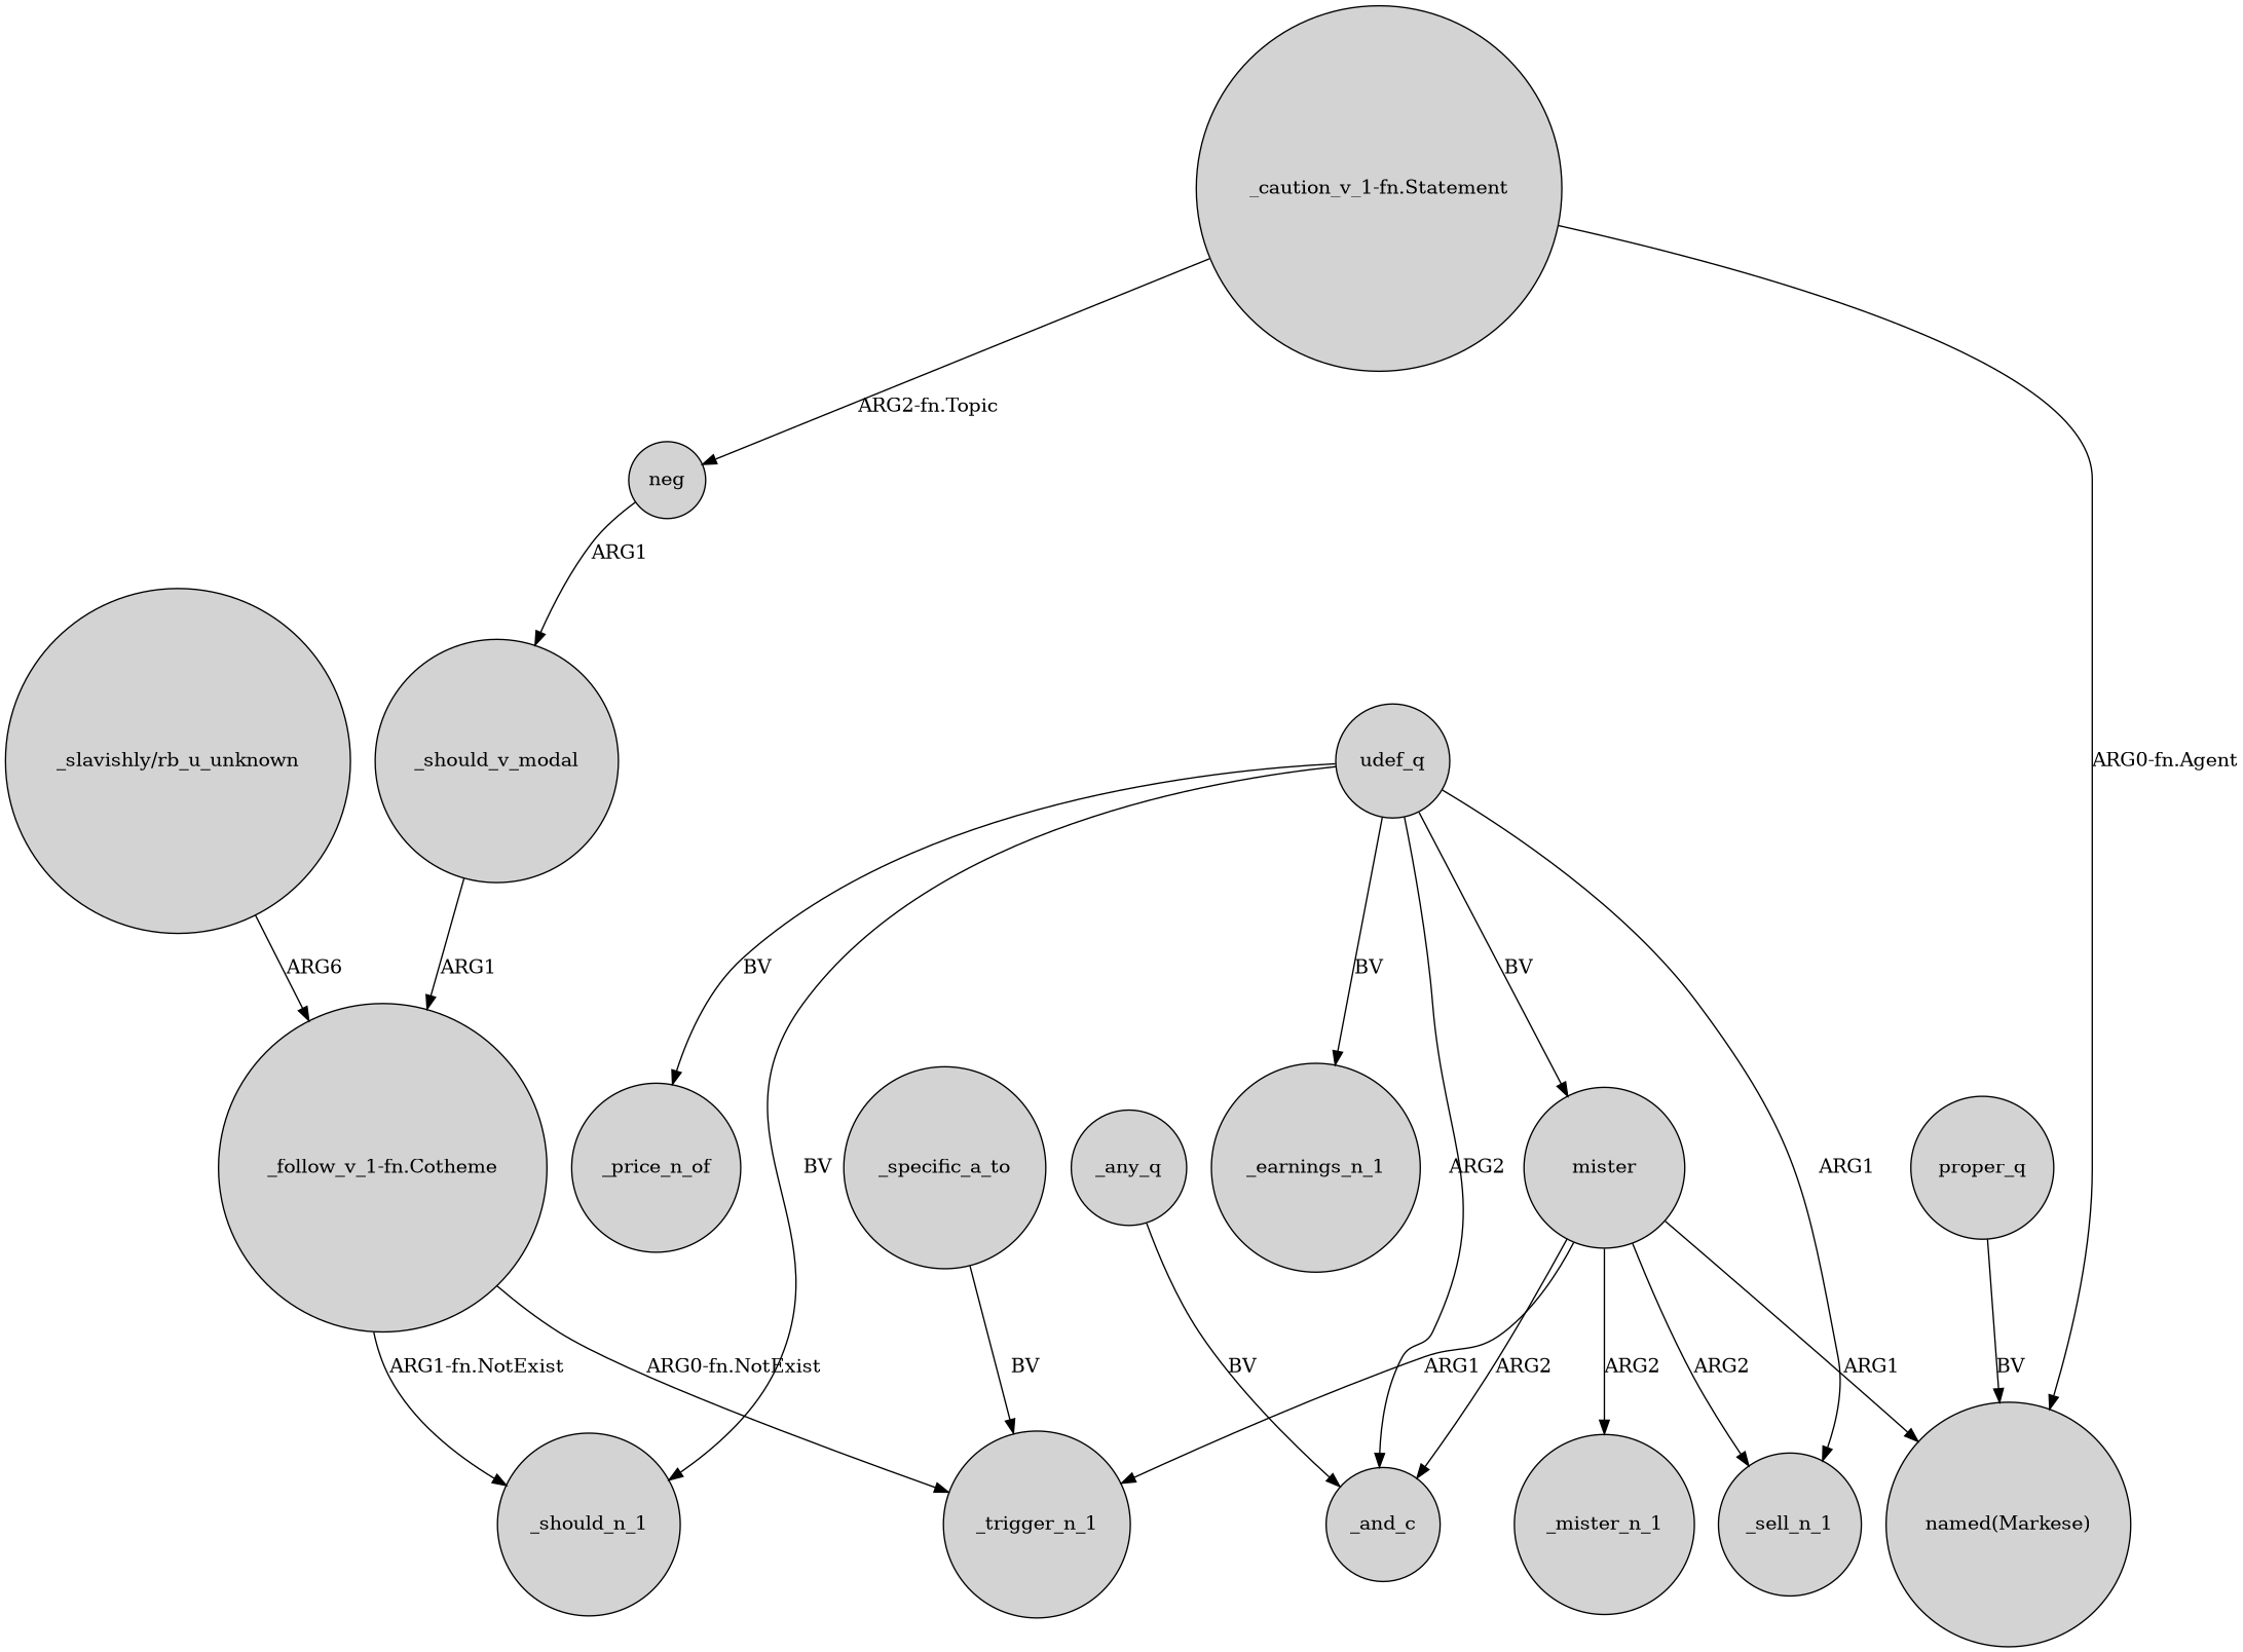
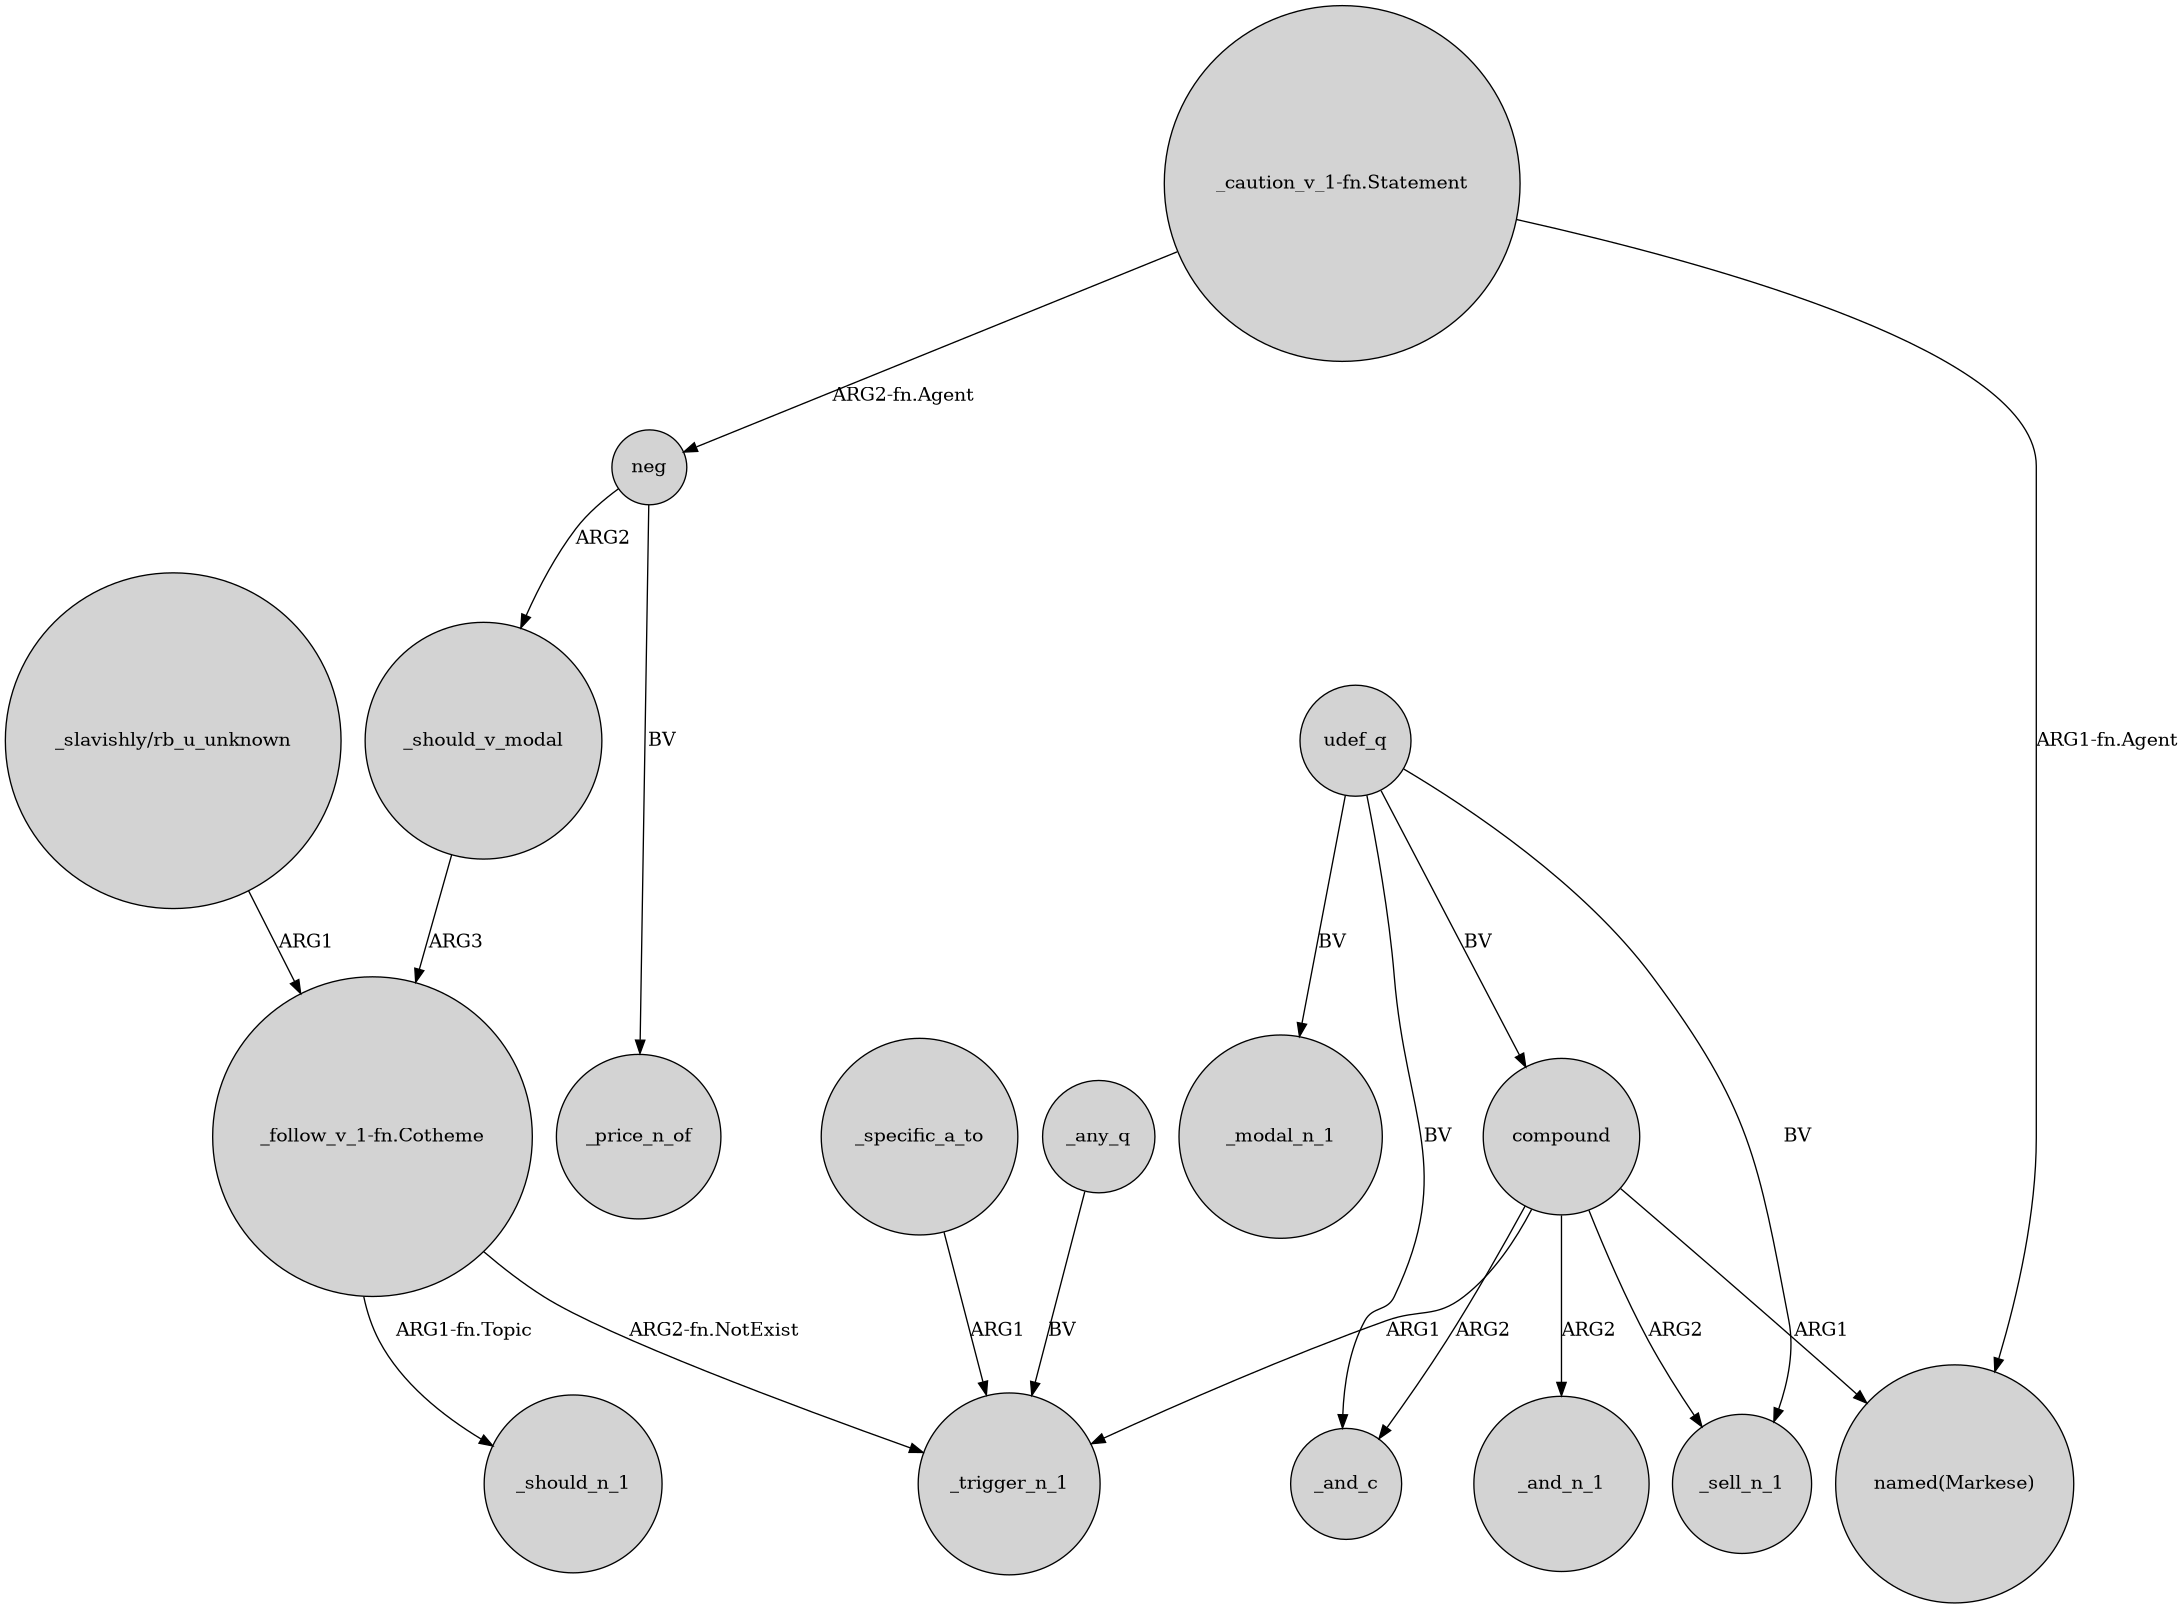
  digraph {
    node [shape=circle style=filled]
    udef_q
    _price_n_of
    n3 [label=_should_n_1]
    _sell_n_1
-   _earnings_n_1
+   _earnings_n_1 [label=_modal_n_1]
    _and_c
-   compound [label=mister]
+   compound
    _any_q
    _trigger_n_1
    neg
    _should_v_modal
    "_follow_v_1-fn.Cotheme"
-   _mister_n_1
+   _mister_n_1 [label=_and_n_1]
    "named(Markese)"
    "_caution_v_1-fn.Statement"
    _specific_a_to
-   proper_q
    "_slavishly/rb_u_unknown"
-   udef_q -> _price_n_of [label=BV]
-   udef_q -> n3 [label=BV]
-   udef_q -> _sell_n_1 [label=ARG1]
+   neg -> _price_n_of [label=BV]
+   udef_q -> _sell_n_1 [label=BV]
    udef_q -> _earnings_n_1 [label=BV]
-   udef_q -> _and_c [label=ARG2]
+   udef_q -> _and_c [label=BV]
    udef_q -> compound [label=BV]
    compound -> _sell_n_1 [label=ARG2]
    compound -> _and_c [label=ARG2]
    compound -> _trigger_n_1 [label=ARG1]
    compound -> _mister_n_1 [label=ARG2]
    compound -> "named(Markese)" [label=ARG1]
-   _any_q -> _and_c [label=BV]
-   neg -> _should_v_modal [label=ARG1]
-   _should_v_modal -> "_follow_v_1-fn.Cotheme" [label=ARG1]
-   "_follow_v_1-fn.Cotheme" -> n3 [label="ARG1-fn.NotExist"]
-   "_follow_v_1-fn.Cotheme" -> _trigger_n_1 [label="ARG0-fn.NotExist"]
-   "_caution_v_1-fn.Statement" -> neg [label="ARG2-fn.Topic"]
-   "_caution_v_1-fn.Statement" -> "named(Markese)" [label="ARG0-fn.Agent"]
-   _specific_a_to -> _trigger_n_1 [label=BV]
-   proper_q -> "named(Markese)" [label=BV]
-   "_slavishly/rb_u_unknown" -> "_follow_v_1-fn.Cotheme" [label=ARG6]
+   _any_q -> _trigger_n_1 [label=BV]
+   neg -> _should_v_modal [label=ARG2]
+   _should_v_modal -> "_follow_v_1-fn.Cotheme" [label=ARG3]
+   "_follow_v_1-fn.Cotheme" -> n3 [label="ARG1-fn.Topic"]
+   "_follow_v_1-fn.Cotheme" -> _trigger_n_1 [label="ARG2-fn.NotExist"]
+   "_caution_v_1-fn.Statement" -> neg [label="ARG2-fn.Agent"]
+   "_caution_v_1-fn.Statement" -> "named(Markese)" [label="ARG1-fn.Agent"]
+   _specific_a_to -> _trigger_n_1 [label=ARG1]
+   "_slavishly/rb_u_unknown" -> "_follow_v_1-fn.Cotheme" [label=ARG1]
  }
